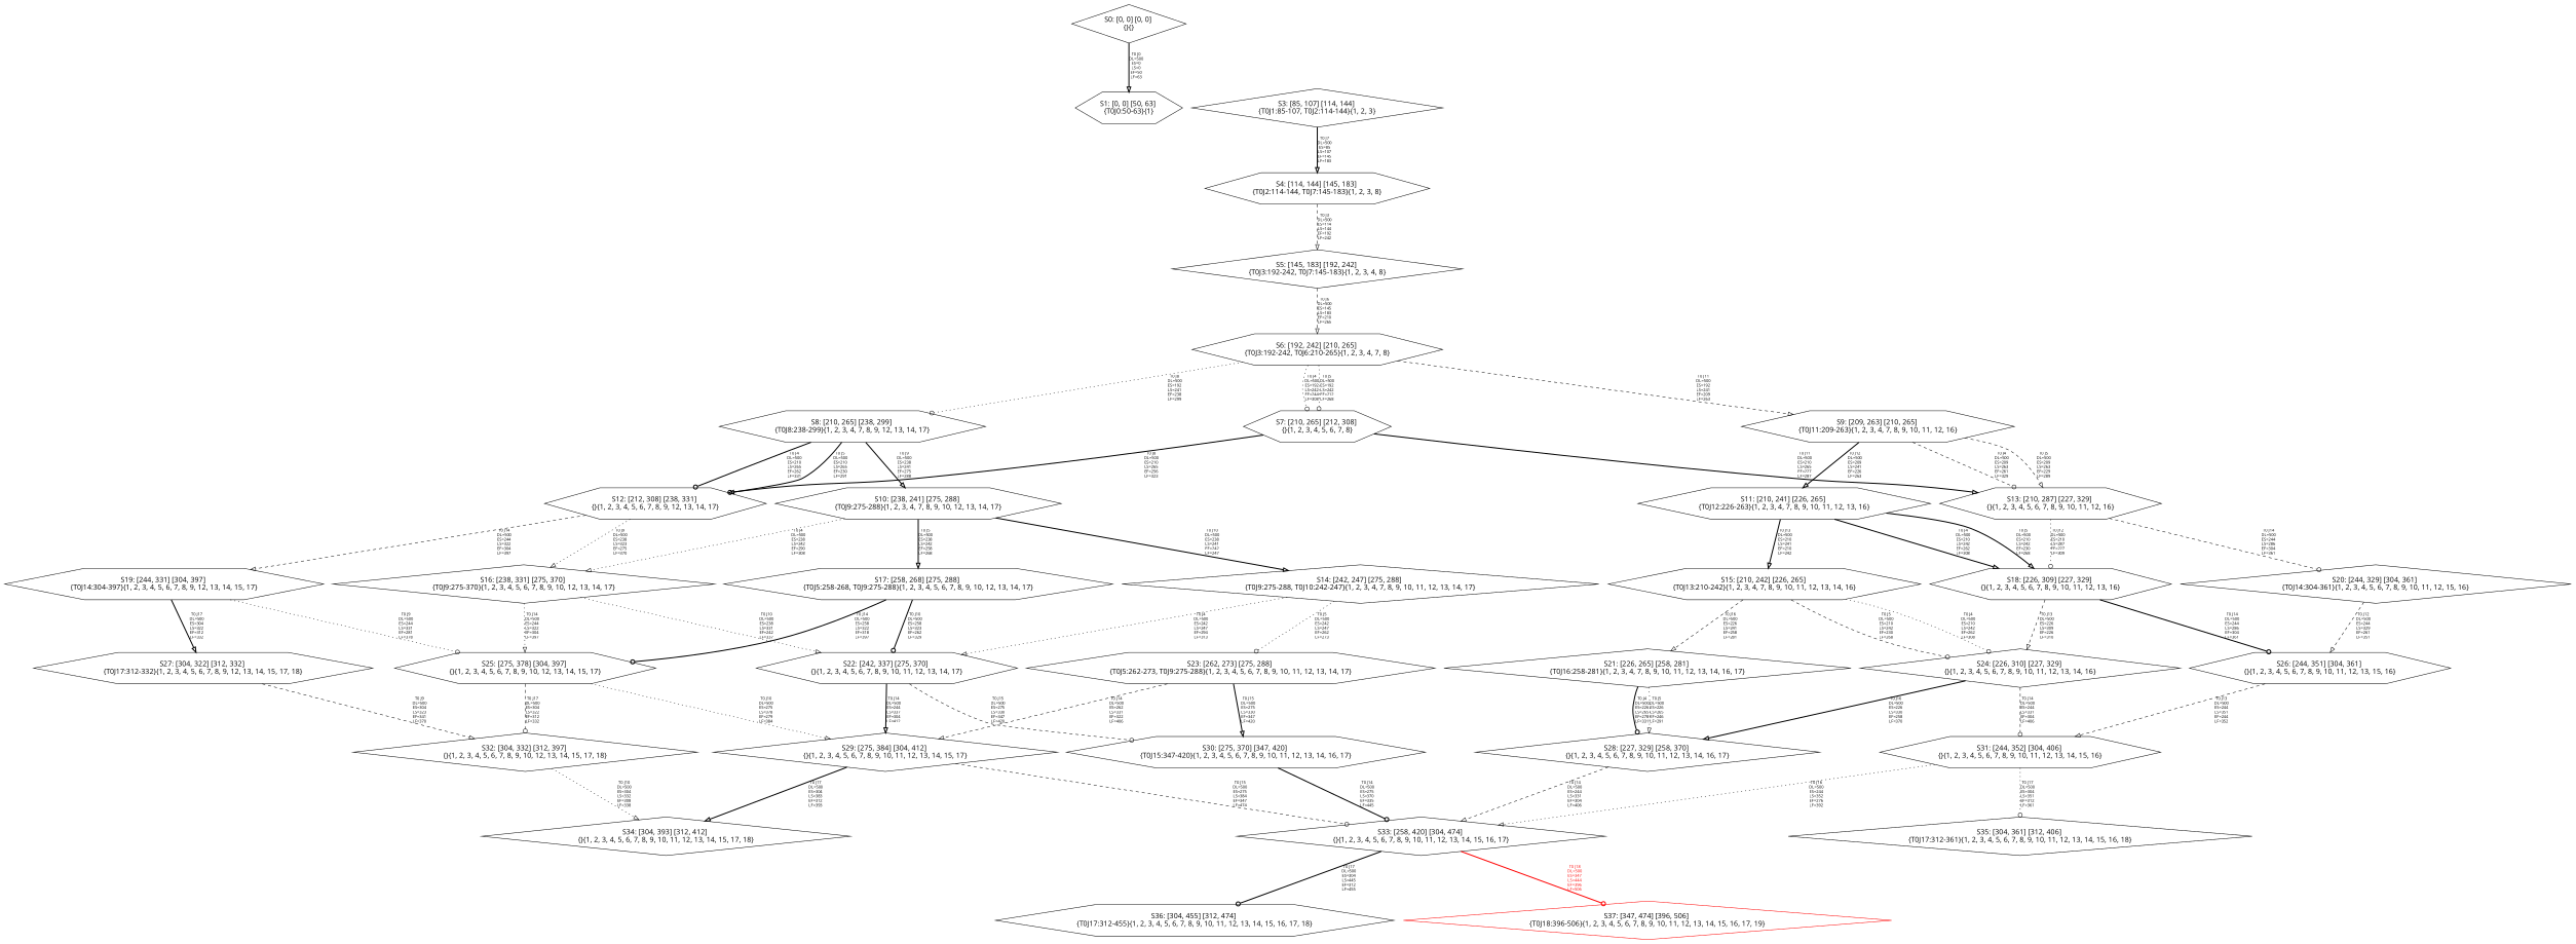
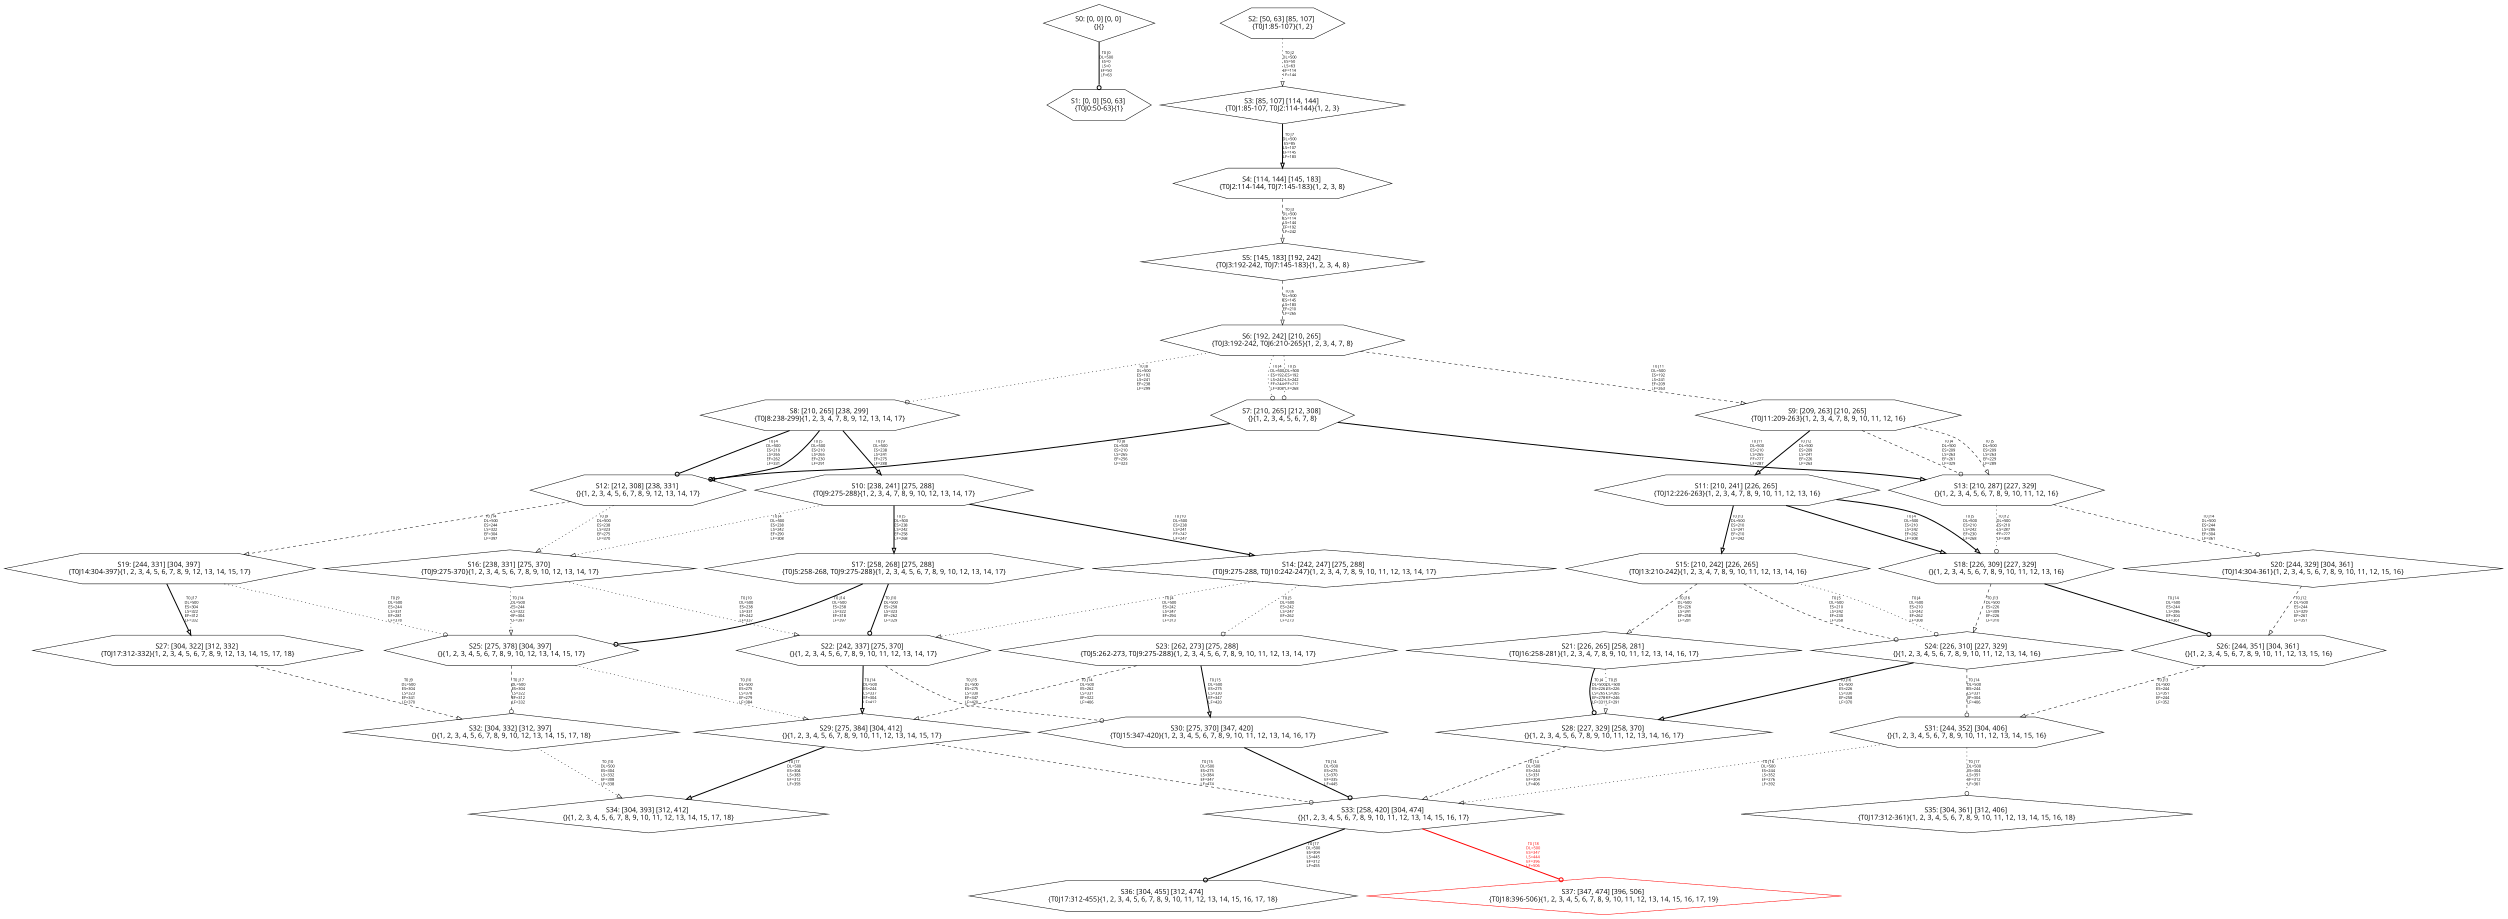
  digraph {
    fontname="Open Sans"
    node [fontname="Open Sans" shape=hexagon]
    edge [arrowhead=onormal fontname="Open Sans" fontsize=8 style=bold]
    n1 [label="S0: [0, 0] [0, 0] \n{}{}" shape=diamond]
    n2 [label="S1: [0, 0] [50, 63] \n{T0J0:50-63}{1}"]
+   n3 [label="S2: [50, 63] [85, 107] \n{T0J1:85-107}{1, 2}"]
    n4 [label="S3: [85, 107] [114, 144] \n{T0J1:85-107, T0J2:114-144}{1, 2, 3}" shape=diamond]
    n5 [label="S4: [114, 144] [145, 183] \n{T0J2:114-144, T0J7:145-183}{1, 2, 3, 8}"]
    n6 [label="S5: [145, 183] [192, 242] \n{T0J3:192-242, T0J7:145-183}{1, 2, 3, 4, 8}" shape=diamond]
    n7 [label="S6: [192, 242] [210, 265] \n{T0J3:192-242, T0J6:210-265}{1, 2, 3, 4, 7, 8}"]
    n8 [label="S7: [210, 265] [212, 308] \n{}{1, 2, 3, 4, 5, 6, 7, 8}"]
    n9 [label="S8: [210, 265] [238, 299] \n{T0J8:238-299}{1, 2, 3, 4, 7, 8, 9, 12, 13, 14, 17}"]
    n10 [label="S9: [209, 263] [210, 265] \n{T0J11:209-263}{1, 2, 3, 4, 7, 8, 9, 10, 11, 12, 16}"]
    n11 [label="S12: [212, 308] [238, 331] \n{}{1, 2, 3, 4, 5, 6, 7, 8, 9, 12, 13, 14, 17}"]
    n12 [label="S13: [210, 287] [227, 329] \n{}{1, 2, 3, 4, 5, 6, 7, 8, 9, 10, 11, 12, 16}"]
    n13 [label="S10: [238, 241] [275, 288] \n{T0J9:275-288}{1, 2, 3, 4, 7, 8, 9, 10, 12, 13, 14, 17}"]
    n14 [label="S11: [210, 241] [226, 265] \n{T0J12:226-263}{1, 2, 3, 4, 7, 8, 9, 10, 11, 12, 13, 16}"]
    n15 [label="S16: [238, 331] [275, 370] \n{T0J9:275-370}{1, 2, 3, 4, 5, 6, 7, 8, 9, 10, 12, 13, 14, 17}" shape=diamond]
    n16 [label="S19: [244, 331] [304, 397] \n{T0J14:304-397}{1, 2, 3, 4, 5, 6, 7, 8, 9, 12, 13, 14, 15, 17}"]
    n17 [label="S18: [226, 309] [227, 329] \n{}{1, 2, 3, 4, 5, 6, 7, 8, 9, 10, 11, 12, 13, 16}"]
    n18 [label="S20: [244, 329] [304, 361] \n{T0J14:304-361}{1, 2, 3, 4, 5, 6, 7, 8, 9, 10, 11, 12, 15, 16}" shape=diamond]
    n19 [label="S14: [242, 247] [275, 288] \n{T0J9:275-288, T0J10:242-247}{1, 2, 3, 4, 7, 8, 9, 10, 11, 12, 13, 14, 17}" shape=diamond]
    n20 [label="S17: [258, 268] [275, 288] \n{T0J5:258-268, T0J9:275-288}{1, 2, 3, 4, 5, 6, 7, 8, 9, 10, 12, 13, 14, 17}"]
    n21 [label="S15: [210, 242] [226, 265] \n{T0J13:210-242}{1, 2, 3, 4, 7, 8, 9, 10, 11, 12, 13, 14, 16}"]
    n22 [label="S22: [242, 337] [275, 370] \n{}{1, 2, 3, 4, 5, 6, 7, 8, 9, 10, 11, 12, 13, 14, 17}"]
    n23 [label="S23: [262, 273] [275, 288] \n{T0J5:262-273, T0J9:275-288}{1, 2, 3, 4, 5, 6, 7, 8, 9, 10, 11, 12, 13, 14, 17}"]
    n24 [label="S25: [275, 378] [304, 397] \n{}{1, 2, 3, 4, 5, 6, 7, 8, 9, 10, 12, 13, 14, 15, 17}"]
    n25 [label="S21: [226, 265] [258, 281] \n{T0J16:258-281}{1, 2, 3, 4, 7, 8, 9, 10, 11, 12, 13, 14, 16, 17}" shape=diamond]
    n26 [label="S24: [226, 310] [227, 329] \n{}{1, 2, 3, 4, 5, 6, 7, 8, 9, 10, 11, 12, 13, 14, 16}" shape=diamond]
    n27 [label="S26: [244, 351] [304, 361] \n{}{1, 2, 3, 4, 5, 6, 7, 8, 9, 10, 11, 12, 13, 15, 16}"]
    n28 [label="S27: [304, 322] [312, 332] \n{T0J17:312-332}{1, 2, 3, 4, 5, 6, 7, 8, 9, 12, 13, 14, 15, 17, 18}"]
    n29 [label="S29: [275, 384] [304, 412] \n{}{1, 2, 3, 4, 5, 6, 7, 8, 9, 10, 11, 12, 13, 14, 15, 17}" shape=diamond]
    n30 [label="S30: [275, 370] [347, 420] \n{T0J15:347-420}{1, 2, 3, 4, 5, 6, 7, 8, 9, 10, 11, 12, 13, 14, 16, 17}"]
    n31 [label="S28: [227, 329] [258, 370] \n{}{1, 2, 3, 4, 5, 6, 7, 8, 9, 10, 11, 12, 13, 14, 16, 17}" shape=diamond]
    n32 [label="S31: [244, 352] [304, 406] \n{}{1, 2, 3, 4, 5, 6, 7, 8, 9, 10, 11, 12, 13, 14, 15, 16}"]
    n33 [label="S32: [304, 332] [312, 397] \n{}{1, 2, 3, 4, 5, 6, 7, 8, 9, 10, 12, 13, 14, 15, 17, 18}" shape=diamond]
    n34 [label="S33: [258, 420] [304, 474] \n{}{1, 2, 3, 4, 5, 6, 7, 8, 9, 10, 11, 12, 13, 14, 15, 16, 17}" shape=diamond]
    n35 [label="S34: [304, 393] [312, 412] \n{}{1, 2, 3, 4, 5, 6, 7, 8, 9, 10, 11, 12, 13, 14, 15, 17, 18}" shape=diamond]
    n36 [label="S35: [304, 361] [312, 406] \n{T0J17:312-361}{1, 2, 3, 4, 5, 6, 7, 8, 9, 10, 11, 12, 13, 14, 15, 16, 18}" shape=diamond]
    n37 [label="S36: [304, 455] [312, 474] \n{T0J17:312-455}{1, 2, 3, 4, 5, 6, 7, 8, 9, 10, 11, 12, 13, 14, 15, 16, 17, 18}"]
    n38 [color=Red label="S37: [347, 474] [396, 506] \n{T0J18:396-506}{1, 2, 3, 4, 5, 6, 7, 8, 9, 10, 11, 12, 13, 14, 15, 16, 17, 19}" shape=diamond]
-   n1 -> n2 [label="T0 J0\nDL=500\nES=0\nLS=0\nEF=50\nLF=63"]
+   n1 -> n2 [arrowhead=odot label="T0 J0\nDL=500\nES=0\nLS=0\nEF=50\nLF=63"]
+   n3 -> n4 [label="T0 J2\nDL=500\nES=50\nLS=63\nEF=114\nLF=144" style=dotted]
    n4 -> n5 [label="T0 J7\nDL=500\nES=85\nLS=107\nEF=145\nLF=183"]
    n5 -> n6 [label="T0 J3\nDL=500\nES=114\nLS=144\nEF=192\nLF=242" style=dashed]
    n6 -> n7 [label="T0 J6\nDL=500\nES=145\nLS=183\nEF=210\nLF=265" style=dashed]
    n7 -> n8 [arrowhead=odot label="T0 J4\nDL=500\nES=192\nLS=242\nEF=244\nLF=308" style=dotted]
    n7 -> n8 [arrowhead=odot label="T0 J5\nDL=500\nES=192\nLS=242\nEF=212\nLF=268" style=dotted]
    n7 -> n9 [arrowhead=odot label="T0 J8\nDL=500\nES=192\nLS=241\nEF=238\nLF=299" style=dotted]
    n7 -> n10 [label="T0 J11\nDL=500\nES=192\nLS=241\nEF=209\nLF=263" style=dashed]
    n8 -> n11 [arrowhead=odot label="T0 J8\nDL=500\nES=210\nLS=265\nEF=256\nLF=323"]
    n8 -> n12 [label="T0 J11\nDL=500\nES=210\nLS=265\nEF=227\nLF=287"]
    n9 -> n11 [arrowhead=odot label="T0 J4\nDL=500\nES=210\nLS=265\nEF=262\nLF=331"]
    n9 -> n11 [label="T0 J5\nDL=500\nES=210\nLS=265\nEF=230\nLF=291"]
    n9 -> n13 [label="T0 J9\nDL=500\nES=238\nLS=241\nEF=275\nLF=288"]
    n10 -> n12 [arrowhead=odot label="T0 J4\nDL=500\nES=209\nLS=263\nEF=261\nLF=329" style=dashed]
    n10 -> n12 [label="T0 J5\nDL=500\nES=209\nLS=263\nEF=229\nLF=289" style=dashed]
    n10 -> n14 [label="T0 J12\nDL=500\nES=209\nLS=241\nEF=226\nLF=263"]
    n11 -> n15 [label="T0 J9\nDL=500\nES=238\nLS=323\nEF=275\nLF=370" style=dotted]
    n11 -> n16 [label="T0 J14\nDL=500\nES=244\nLS=322\nEF=304\nLF=397" style=dashed]
    n12 -> n17 [arrowhead=odot label="T0 J12\nDL=500\nES=210\nLS=287\nEF=227\nLF=309" style=dotted]
    n12 -> n18 [arrowhead=odot label="T0 J14\nDL=500\nES=244\nLS=286\nEF=304\nLF=361" style=dashed]
    n13 -> n15 [label="T0 J4\nDL=500\nES=238\nLS=242\nEF=290\nLF=308" style=dotted]
    n13 -> n19 [label="T0 J10\nDL=500\nES=238\nLS=241\nEF=242\nLF=247"]
    n13 -> n20 [label="T0 J5\nDL=500\nES=238\nLS=242\nEF=258\nLF=268"]
    n14 -> n17 [label="T0 J4\nDL=500\nES=210\nLS=242\nEF=262\nLF=308"]
    n14 -> n17 [label="T0 J5\nDL=500\nES=210\nLS=242\nEF=230\nLF=268"]
    n14 -> n21 [label="T0 J13\nDL=500\nES=210\nLS=241\nEF=210\nLF=242"]
    n15 -> n22 [label="T0 J10\nDL=500\nES=238\nLS=331\nEF=242\nLF=337" style=dotted]
    n15 -> n24 [label="T0 J14\nDL=500\nES=244\nLS=322\nEF=304\nLF=397" style=dotted]
    n16 -> n24 [arrowhead=odot label="T0 J9\nDL=500\nES=244\nLS=331\nEF=281\nLF=378" style=dotted]
    n16 -> n28 [label="T0 J17\nDL=500\nES=304\nLS=322\nEF=312\nLF=332"]
    n17 -> n26 [label="T0 J13\nDL=500\nES=226\nLS=309\nEF=226\nLF=310" style=dashed]
    n17 -> n27 [arrowhead=odot label="T0 J14\nDL=500\nES=244\nLS=286\nEF=304\nLF=361"]
    n18 -> n27 [label="T0 J12\nDL=500\nES=244\nLS=329\nEF=261\nLF=351" style=dashed]
    n19 -> n22 [label="T0 J4\nDL=500\nES=242\nLS=247\nEF=294\nLF=313" style=dotted]
    n19 -> n23 [arrowhead=odot label="T0 J5\nDL=500\nES=242\nLS=247\nEF=262\nLF=273" style=dotted]
    n20 -> n22 [arrowhead=odot label="T0 J10\nDL=500\nES=258\nLS=323\nEF=262\nLF=329"]
    n20 -> n24 [arrowhead=odot label="T0 J14\nDL=500\nES=258\nLS=322\nEF=318\nLF=397"]
    n21 -> n25 [label="T0 J16\nDL=500\nES=226\nLS=241\nEF=258\nLF=281" style=dashed]
    n21 -> n26 [arrowhead=odot label="T0 J4\nDL=500\nES=210\nLS=242\nEF=262\nLF=308" style=dotted]
    n21 -> n26 [arrowhead=odot label="T0 J5\nDL=500\nES=210\nLS=242\nEF=230\nLF=268" style=dashed]
    n22 -> n29 [label="T0 J14\nDL=500\nES=244\nLS=337\nEF=304\nLF=412"]
    n22 -> n30 [arrowhead=odot label="T0 J15\nDL=500\nES=275\nLS=330\nEF=347\nLF=420" style=dashed]
    n23 -> n29 [label="T0 J14\nDL=500\nES=262\nLS=331\nEF=322\nLF=406" style=dashed]
    n23 -> n30 [label="T0 J15\nDL=500\nES=275\nLS=330\nEF=347\nLF=420"]
    n24 -> n29 [label="T0 J10\nDL=500\nES=275\nLS=378\nEF=279\nLF=384" style=dotted]
    n24 -> n33 [arrowhead=odot label="T0 J17\nDL=500\nES=304\nLS=322\nEF=312\nLF=332" style=dashed]
    n25 -> n31 [arrowhead=odot label="T0 J4\nDL=500\nES=226\nLS=265\nEF=278\nLF=331"]
    n25 -> n31 [label="T0 J5\nDL=500\nES=226\nLS=265\nEF=246\nLF=291" style=dotted]
    n26 -> n31 [label="T0 J16\nDL=500\nES=226\nLS=330\nEF=258\nLF=370"]
    n26 -> n32 [arrowhead=odot label="T0 J14\nDL=500\nES=244\nLS=331\nEF=304\nLF=406" style=dashed]
    n27 -> n32 [label="T0 J13\nDL=500\nES=244\nLS=351\nEF=244\nLF=352" style=dashed]
    n28 -> n33 [label="T0 J9\nDL=500\nES=304\nLS=323\nEF=341\nLF=370" style=dashed]
    n29 -> n34 [arrowhead=odot label="T0 J15\nDL=500\nES=275\nLS=384\nEF=347\nLF=474" style=dashed]
    n29 -> n35 [label="T0 J17\nDL=500\nES=304\nLS=383\nEF=312\nLF=393"]
    n30 -> n34 [arrowhead=odot label="T0 J14\nDL=500\nES=275\nLS=370\nEF=335\nLF=445"]
    n31 -> n34 [label="T0 J14\nDL=500\nES=244\nLS=331\nEF=304\nLF=406" style=dashed]
    n32 -> n34 [label="T0 J16\nDL=500\nES=244\nLS=352\nEF=276\nLF=392" style=dotted]
    n32 -> n36 [arrowhead=odot label="T0 J17\nDL=500\nES=304\nLS=351\nEF=312\nLF=361" style=dotted]
    n33 -> n35 [label="T0 J10\nDL=500\nES=304\nLS=332\nEF=308\nLF=338" style=dotted]
    n34 -> n37 [arrowhead=odot label="T0 J17\nDL=500\nES=304\nLS=445\nEF=312\nLF=455"]
    n34 -> n38 [arrowhead=odot color=Red fontcolor=Red label="T0 J18\nDL=500\nES=347\nLS=444\nEF=396\nLF=506"]
  }
